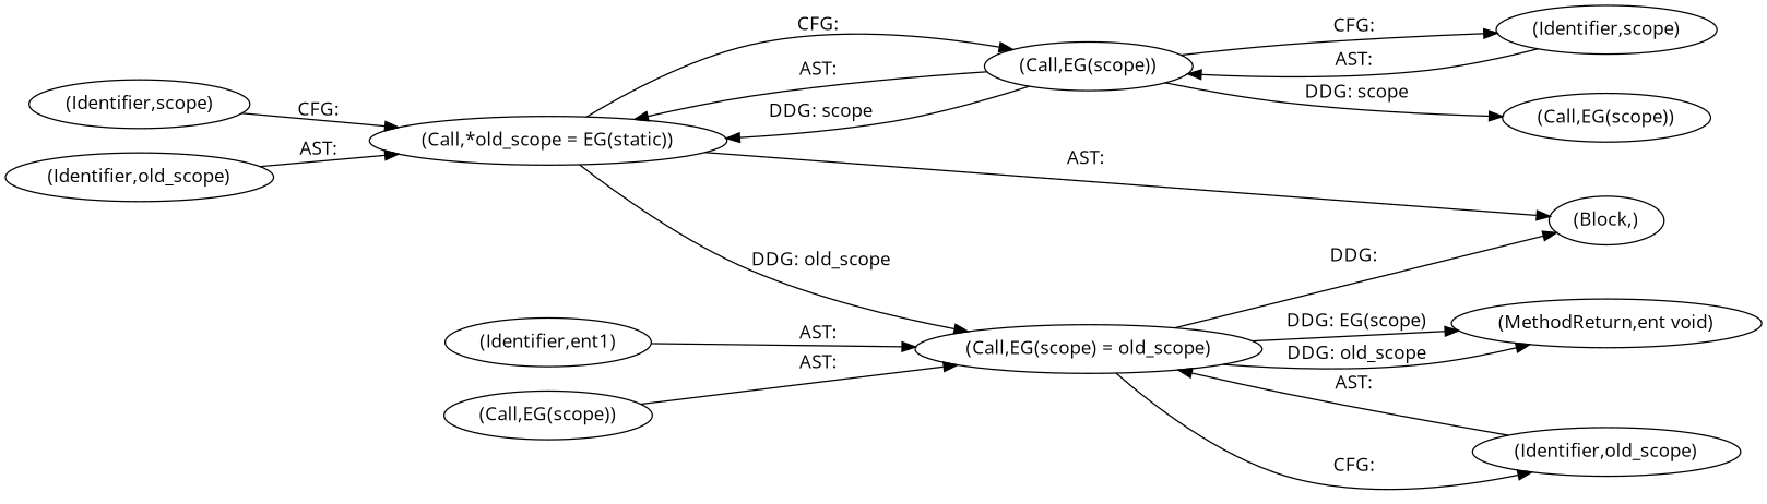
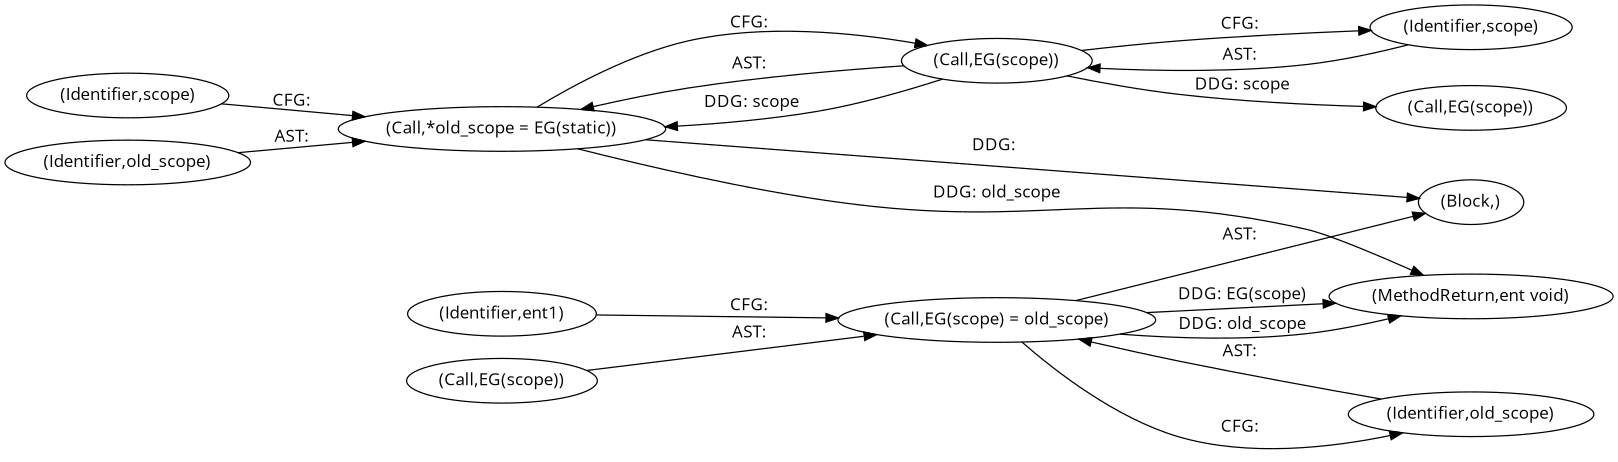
  digraph {
    fontname="Open Sans"
    rankdir=LR
    node [fontname="Open Sans"]
    edge [fontname="Open Sans"]
    n1 [label="(Call,*old_scope = EG(static))"]
    n2 [label="(Call,EG(scope))"]
    n3 [label="(Call,EG(scope) = old_scope)"]
    n4 [label="(Block,)"]
    n5 [label="(Identifier,scope)"]
    n6 [label="(Call,EG(scope))"]
    n7 [label="(MethodReturn,ent void)"]
    n8 [label="(Identifier,old_scope)"]
    n9 [label="(Identifier,scope)"]
    n10 [label="(Identifier,ent1)"]
    n11 [label="(Call,EG(scope))"]
    n12 [label="(Identifier,old_scope)"]
    n1 -> n2 [label="CFG: "]
-   n1 -> n3 [label="DDG: old_scope"]
-   n1 -> n4 [label="AST: "]
+   n1 -> n7 [label="DDG: old_scope"]
+   n1 -> n4 [label="DDG: "]
    n2 -> n1 [label="AST: "]
    n2 -> n1 [label="DDG: scope"]
    n2 -> n5 [label="CFG: "]
    n2 -> n6 [label="DDG: scope"]
-   n3 -> n4 [label="DDG: "]
+   n3 -> n4 [label="AST: "]
    n3 -> n7 [label="DDG: EG(scope)"]
    n3 -> n7 [label="DDG: old_scope"]
    n3 -> n8 [label="CFG: "]
    n5 -> n2 [label="AST: "]
    n8 -> n3 [label="AST: "]
    n9 -> n1 [label="CFG: "]
-   n10 -> n3 [label="AST: "]
+   n10 -> n3 [label="CFG: "]
    n11 -> n3 [label="AST: "]
    n12 -> n1 [label="AST: "]
  }
